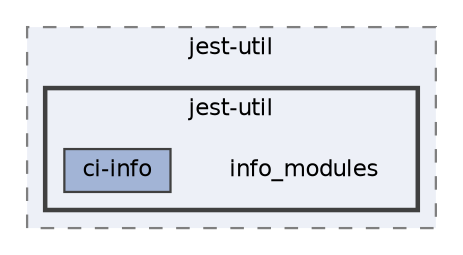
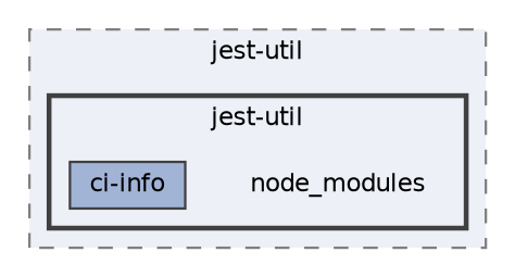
  digraph {
    compound=true
    node [fontname=Helvetica fontsize=10]
-   n1 [height=0.2 label=info_modules shape=plaintext width=0.4]
+   n1 [height=0.2 label=node_modules shape=plaintext width=0.4]
    n2 [color=grey25 fillcolor="#a2b4d6" height=0.2 label="ci-info" shape=box style=filled width=0.4]
    subgraph cluster_1 {
      bgcolor="#edf0f7"
      fontname=Helvetica
      fontsize=10
      label="jest-util"
      pencolor=grey50
      style="filled,dashed"
      subgraph cluster_2 {
        bgcolor="#edf0f7"
        fontname=Helvetica
        fontsize=10
        pencolor=grey25
        style="filled,bold"
        n1
        n2
      }
    }
  }
